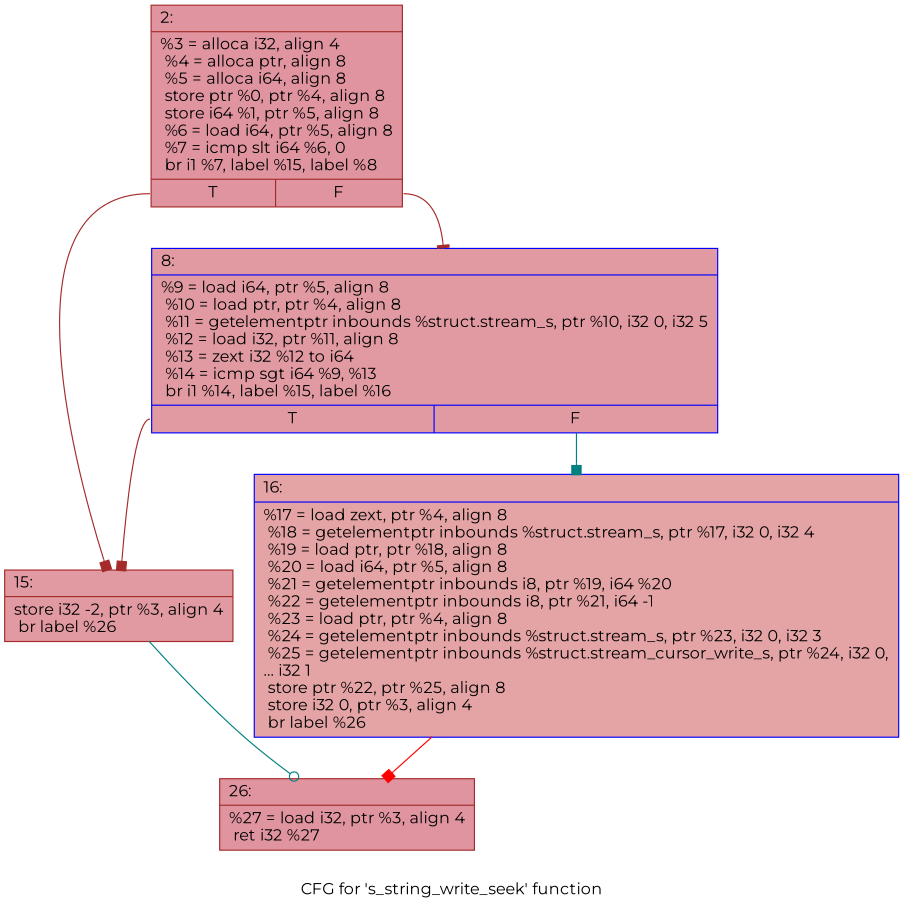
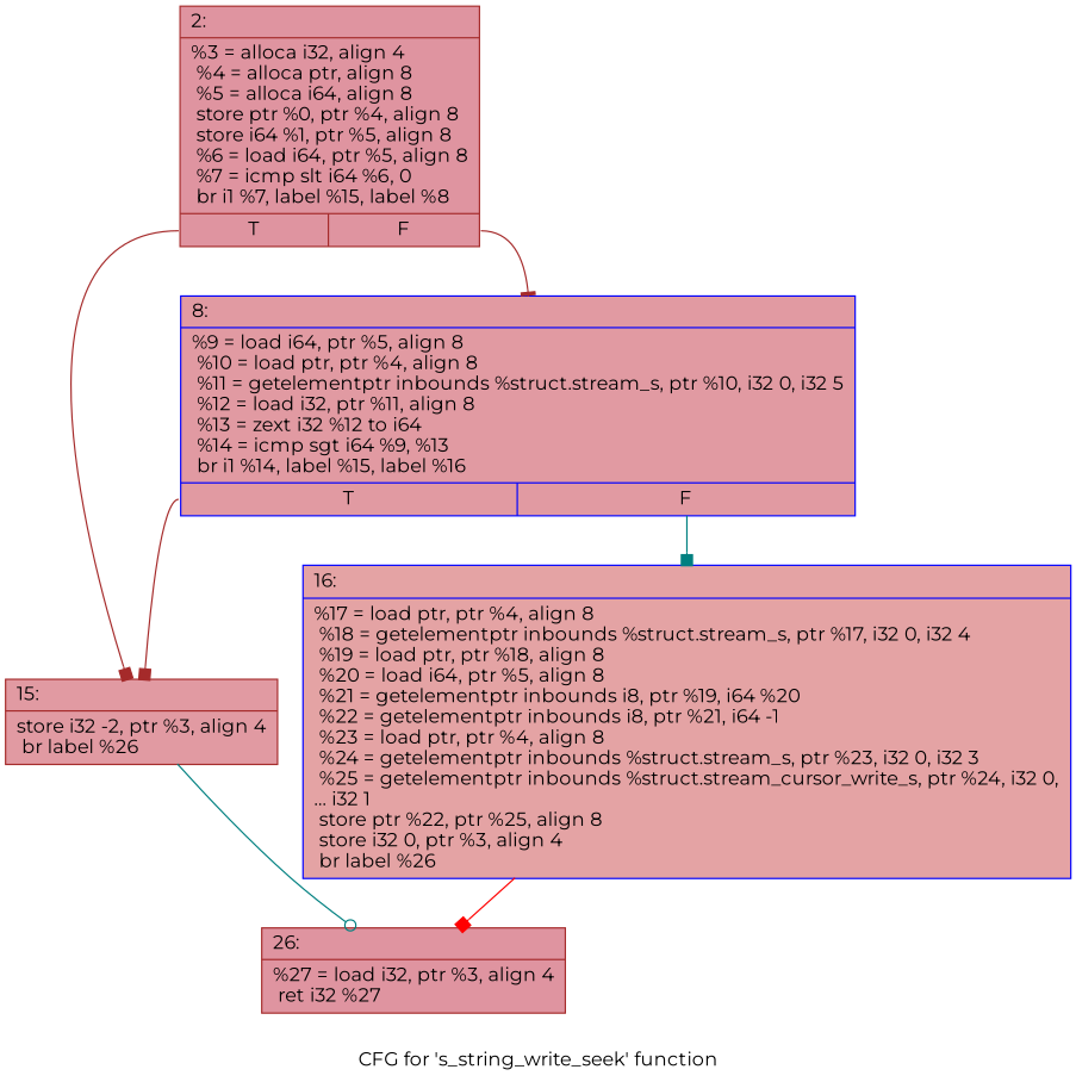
  digraph {
    label="CFG for 's_string_write_seek' function"
    fontname=Montserrat
    node [color=brown fillcolor="#b70d2870" fontname=Montserrat shape=record style=filled]
    edge [color=brown arrowhead=box fontname=Montserrat]
    n1 [label="{2:\l|  %3 = alloca i32, align 4\l  %4 = alloca ptr, align 8\l  %5 = alloca i64, align 8\l  store ptr %0, ptr %4, align 8\l  store i64 %1, ptr %5, align 8\l  %6 = load i64, ptr %5, align 8\l  %7 = icmp slt i64 %6, 0\l  br i1 %7, label %15, label %8\l|{<s0>T|<s1>F}}"]
    n2 [fillcolor="#bb1b2c70" label="{15:\l|  store i32 -2, ptr %3, align 4\l  br label %26\l}"]
    n3 [color=blue fillcolor="#bb1b2c70" label="{8:\l|  %9 = load i64, ptr %5, align 8\l  %10 = load ptr, ptr %4, align 8\l  %11 = getelementptr inbounds %struct.stream_s, ptr %10, i32 0, i32 5\l  %12 = load i32, ptr %11, align 8\l  %13 = zext i32 %12 to i64\l  %14 = icmp sgt i64 %9, %13\l  br i1 %14, label %15, label %16\l|{<s0>T|<s1>F}}"]
    n4 [label="{26:\l|  %27 = load i32, ptr %3, align 4\l  ret i32 %27\l}"]
-   n5 [color=blue fillcolor="#c32e3170" label="{16:\l|  %17 = load zext, ptr %4, align 8\l  %18 = getelementptr inbounds %struct.stream_s, ptr %17, i32 0, i32 4\l  %19 = load ptr, ptr %18, align 8\l  %20 = load i64, ptr %5, align 8\l  %21 = getelementptr inbounds i8, ptr %19, i64 %20\l  %22 = getelementptr inbounds i8, ptr %21, i64 -1\l  %23 = load ptr, ptr %4, align 8\l  %24 = getelementptr inbounds %struct.stream_s, ptr %23, i32 0, i32 3\l  %25 = getelementptr inbounds %struct.stream_cursor_write_s, ptr %24, i32 0,\l... i32 1\l  store ptr %22, ptr %25, align 8\l  store i32 0, ptr %3, align 4\l  br label %26\l}"]
+   n5 [color=blue fillcolor="#c32e3170" label="{16:\l|  %17 = load ptr, ptr %4, align 8\l  %18 = getelementptr inbounds %struct.stream_s, ptr %17, i32 0, i32 4\l  %19 = load ptr, ptr %18, align 8\l  %20 = load i64, ptr %5, align 8\l  %21 = getelementptr inbounds i8, ptr %19, i64 %20\l  %22 = getelementptr inbounds i8, ptr %21, i64 -1\l  %23 = load ptr, ptr %4, align 8\l  %24 = getelementptr inbounds %struct.stream_s, ptr %23, i32 0, i32 3\l  %25 = getelementptr inbounds %struct.stream_cursor_write_s, ptr %24, i32 0,\l... i32 1\l  store ptr %22, ptr %25, align 8\l  store i32 0, ptr %3, align 4\l  br label %26\l}"]
    n1 -> n2 [tailport=s0]
    n1 -> n3 [tailport=s1 arrowhead=tee]
    n2 -> n4 [color=teal arrowhead=odot]
    n3 -> n2 [tailport=s0]
    n3 -> n5 [tailport=s1 color=teal]
    n5 -> n4 [color=red]
  }
